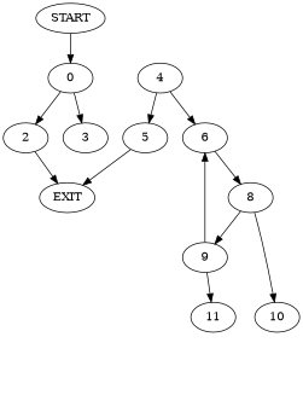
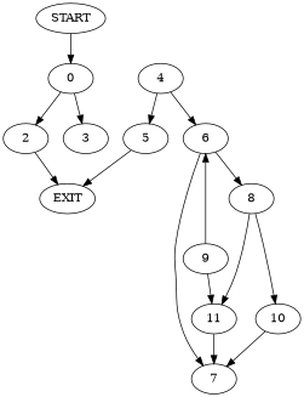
  digraph {
    n1 [label=START]
    n2 [label=0]
    2
    3
    n5 [label=EXIT]
    4
    5
    6
+   7
    8
    9
    10
    11
    n1 -> n2
    n2 -> 2
    n2 -> 3
    2 -> n5
    4 -> 5
    4 -> 6
    5 -> n5
+   6 -> 7
    6 -> 8
-   8 -> 9
+   8 -> 11
    8 -> 10
    9 -> 6
    9 -> 11
+   10 -> 7
+   11 -> 7
  }
